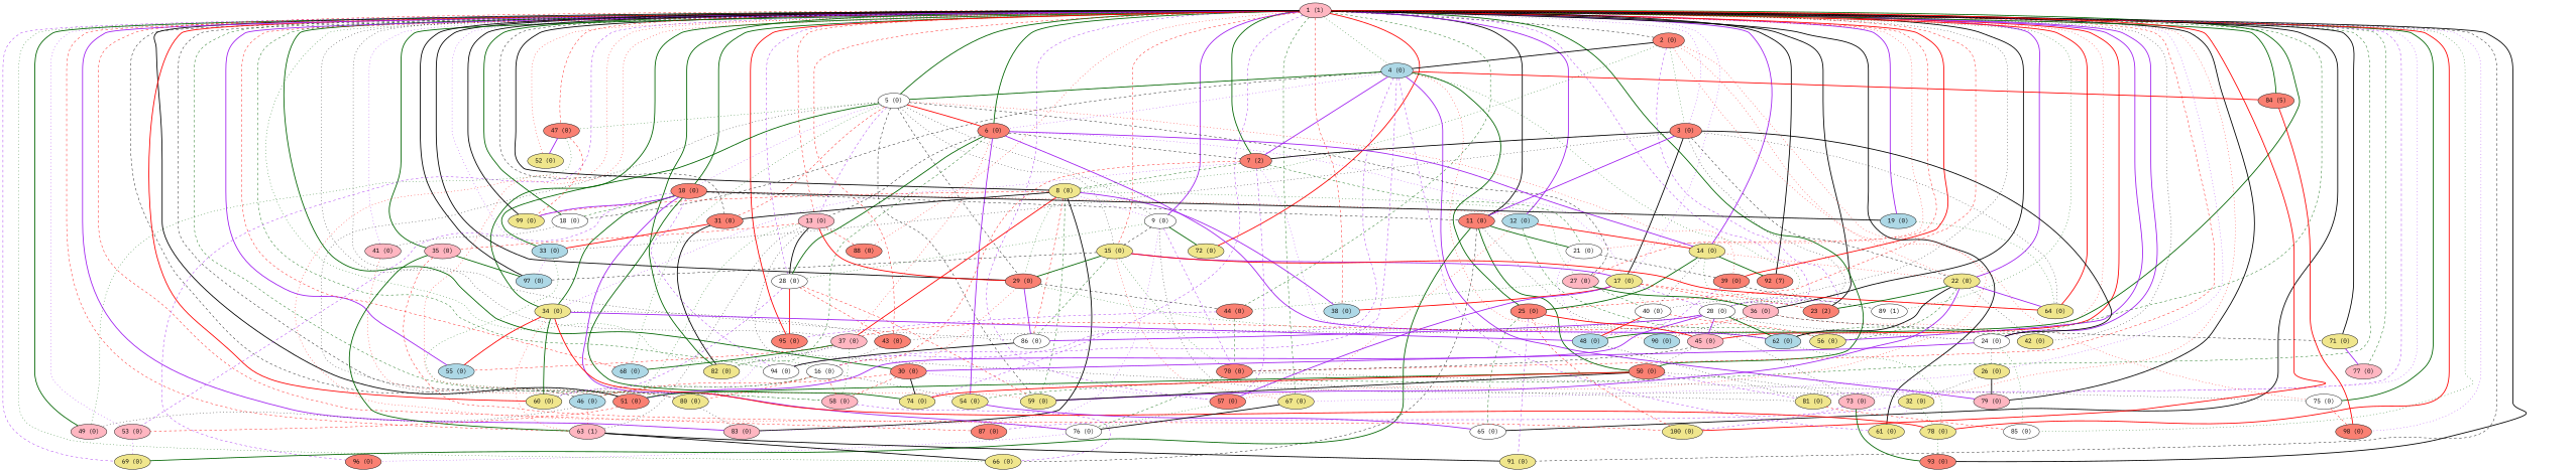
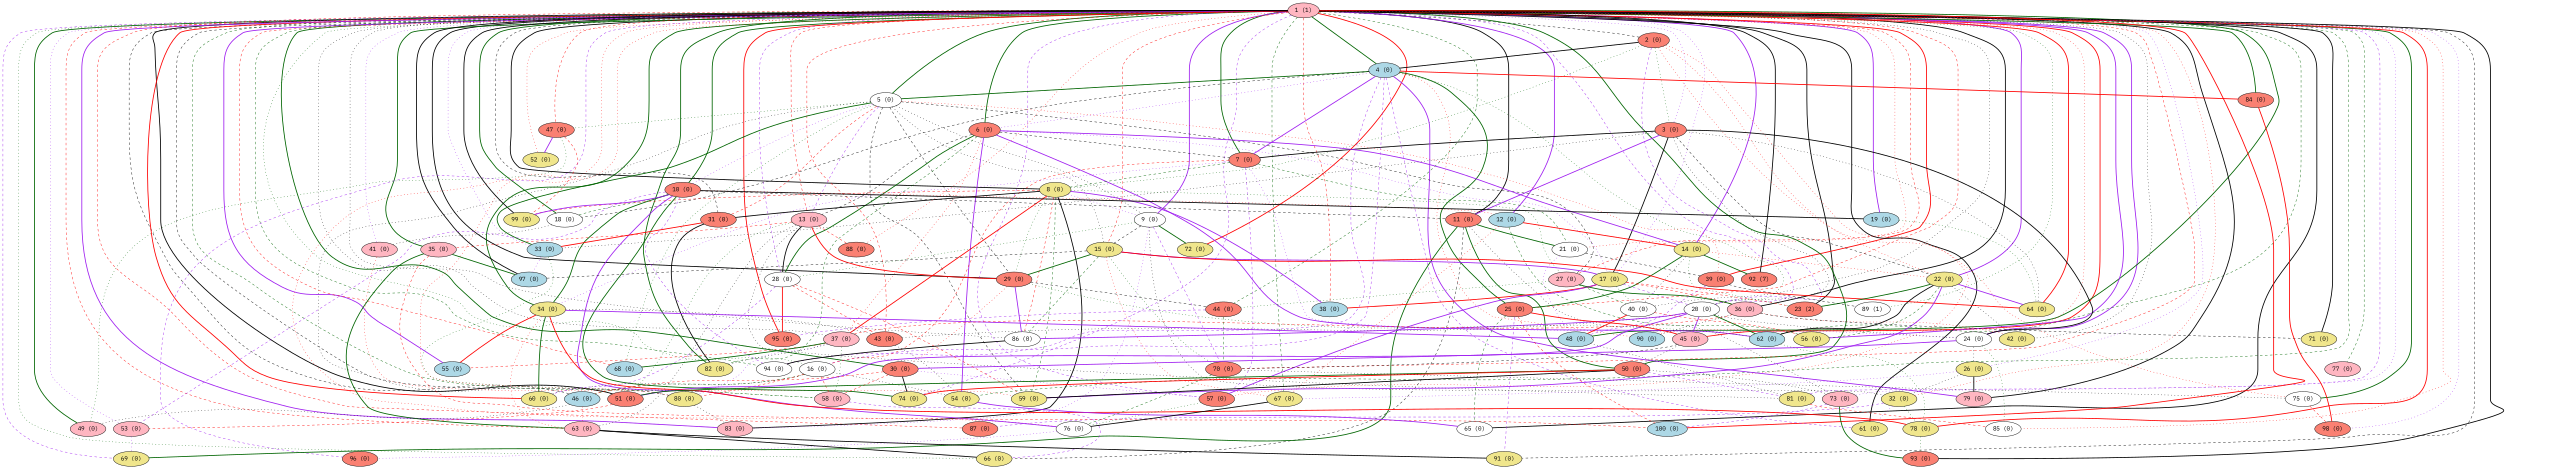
  graph {
    fontname="IBM Plex Mono"
    node [fillcolor=khaki fontname="IBM Plex Mono" style=filled]
    edge [color=black fontname="IBM Plex Mono" style=bold]
    n1 [fillcolor=lightpink label="1 (1)"]
    n2 [fillcolor=salmon label="2 (0)"]
    n3 [fillcolor=salmon label="3 (0)"]
    n4 [fillcolor=lightblue label="4 (0)"]
    n5 [fillcolor=white label="5 (0)"]
    n6 [fillcolor=salmon label="6 (0)"]
-   n7 [fillcolor=salmon label="7 (2)"]
+   n7 [fillcolor=salmon label="7 (0)"]
    n8 [label="8 (0)"]
    n9 [fillcolor=white label="9 (0)"]
    n10 [fillcolor=salmon label="10 (0)"]
    n11 [fillcolor=salmon label="11 (0)"]
    n12 [fillcolor=lightblue label="12 (0)"]
    n13 [fillcolor=lightpink label="13 (0)"]
    n14 [label="14 (0)"]
    n15 [label="15 (0)"]
    n16 [fillcolor=white label="16 (0)"]
    n17 [label="17 (0)"]
    n18 [fillcolor=white label="18 (0)"]
    n19 [fillcolor=lightblue label="19 (0)"]
    n20 [fillcolor=white label="20 (0)"]
    n21 [fillcolor=white label="21 (0)"]
    n22 [label="22 (0)"]
    n23 [fillcolor=salmon label="23 (2)"]
    n24 [fillcolor=white label="24 (0)"]
    n25 [fillcolor=salmon label="25 (0)"]
    n26 [label="26 (0)"]
    n27 [fillcolor=lightpink label="27 (0)"]
    n28 [fillcolor=white label="28 (0)"]
    n29 [fillcolor=salmon label="29 (0)"]
    n30 [fillcolor=salmon label="30 (0)"]
    n31 [fillcolor=salmon label="31 (0)"]
    n32 [label="32 (0)"]
    n33 [fillcolor=lightblue label="33 (0)"]
    n34 [label="34 (0)"]
    n35 [fillcolor=lightpink label="35 (0)"]
    n36 [fillcolor=lightpink label="36 (0)"]
    n37 [fillcolor=lightpink label="37 (0)"]
    n38 [fillcolor=lightblue label="38 (0)"]
    n39 [fillcolor=salmon label="39 (0)"]
    n40 [fillcolor=white label="40 (0)"]
    n41 [fillcolor=lightpink label="41 (0)"]
    n42 [label="42 (0)"]
    n43 [fillcolor=salmon label="43 (0)"]
    n44 [fillcolor=salmon label="44 (0)"]
    n45 [fillcolor=lightpink label="45 (0)"]
    n46 [fillcolor=lightblue label="46 (0)"]
    n47 [fillcolor=salmon label="47 (0)"]
    n48 [fillcolor=lightblue label="48 (0)"]
    n49 [fillcolor=lightpink label="49 (0)"]
    n50 [fillcolor=salmon label="50 (0)"]
    n51 [fillcolor=salmon label="51 (0)"]
    n52 [label="52 (0)"]
    n53 [fillcolor=lightpink label="53 (0)"]
    n54 [label="54 (0)"]
    n55 [fillcolor=lightblue label="55 (0)"]
    n56 [label="56 (0)"]
    n57 [fillcolor=salmon label="57 (0)"]
    n58 [fillcolor=lightpink label="58 (0)"]
    n59 [label="59 (0)"]
    n60 [label="60 (0)"]
    n61 [label="61 (0)"]
    n62 [fillcolor=lightblue label="62 (0)"]
-   n63 [fillcolor=lightpink label="63 (1)"]
+   n63 [fillcolor=lightpink label="63 (0)"]
    n64 [label="64 (0)"]
    n65 [fillcolor=white label="65 (0)"]
    n66 [label="66 (0)"]
    n67 [label="67 (0)"]
    n68 [fillcolor=lightblue label="68 (0)"]
    n69 [label="69 (0)"]
    n70 [fillcolor=salmon label="70 (0)"]
    n71 [label="71 (0)"]
    n72 [label="72 (0)"]
    n73 [fillcolor=lightpink label="73 (0)"]
    n74 [label="74 (0)"]
    n75 [fillcolor=white label="75 (0)"]
    n76 [fillcolor=white label="76 (0)"]
    n77 [fillcolor=lightpink label="77 (0)"]
    n78 [label="78 (0)"]
    n79 [fillcolor=lightpink label="79 (0)"]
    n80 [label="80 (0)"]
    n81 [label="81 (0)"]
    n82 [label="82 (0)"]
    n83 [fillcolor=lightpink label="83 (0)"]
-   n84 [fillcolor=salmon label="84 (5)"]
+   n84 [fillcolor=salmon label="84 (0)"]
    n85 [fillcolor=white label="85 (0)"]
    n86 [fillcolor=white label="86 (0)"]
    n87 [fillcolor=salmon label="87 (0)"]
    n88 [fillcolor=salmon label="88 (0)"]
    n89 [fillcolor=white label="89 (1)"]
    n90 [fillcolor=lightblue label="90 (0)"]
    n91 [label="91 (0)"]
    n92 [fillcolor=salmon label="92 (7)"]
    n93 [fillcolor=salmon label="93 (0)"]
    n94 [fillcolor=white label="94 (0)"]
    n95 [fillcolor=salmon label="95 (0)"]
    n96 [fillcolor=salmon label="96 (0)"]
    n97 [fillcolor=lightblue label="97 (0)"]
    n98 [fillcolor=salmon label="98 (0)"]
    n99 [label="99 (0)"]
-   n100 [label="100 (0)"]
+   n100 [fillcolor=lightblue label="100 (0)"]
    n1 -- n2 [style=dashed]
    n1 -- n3 [color=purple style=dotted]
-   n1 -- n4 [color=darkgreen style=dotted]
+   n1 -- n4 [color=darkgreen]
    n1 -- n5 [color=darkgreen]
    n1 -- n6 [color=darkgreen]
    n1 -- n7 [color=darkgreen]
    n1 -- n8
    n1 -- n9 [color=purple]
    n1 -- n10 [color=darkgreen]
    n1 -- n11
    n1 -- n12 [color=purple]
    n1 -- n13 [color=red style=dashed]
    n1 -- n14 [color=purple]
    n1 -- n15 [color=red style=dashed]
    n1 -- n16 [color=darkgreen style=dotted]
    n1 -- n17 [color=purple style=dotted]
    n1 -- n18 [color=darkgreen]
    n1 -- n19 [color=purple]
    n1 -- n20 [color=purple style=dashed]
    n1 -- n21 [color=red style=dotted]
    n1 -- n22 [color=purple]
    n1 -- n23
    n1 -- n24 [color=purple]
    n1 -- n25 [color=red style=dashed]
    n1 -- n26 [color=purple style=dotted]
    n1 -- n27 [color=red style=dashed]
    n1 -- n28 [color=purple style=dashed]
    n1 -- n29
    n1 -- n30 [color=darkgreen]
    n1 -- n31 [style=dashed]
    n1 -- n32 [color=red style=dotted]
    n1 -- n33 [color=purple style=dotted]
    n1 -- n34 [color=darkgreen]
    n1 -- n35 [color=darkgreen]
    n1 -- n36
    n1 -- n37 [style=dotted]
    n1 -- n38 [color=red style=dashed]
    n1 -- n39 [color=red]
    n1 -- n40 [style=dotted]
    n1 -- n41 [color=purple style=dotted]
    n1 -- n42 [style=dotted]
    n1 -- n43 [color=red style=dashed]
    n1 -- n44 [color=darkgreen style=dashed]
    n1 -- n45 [color=red]
    n1 -- n46 [style=dashed]
    n1 -- n47 [color=red style=dashed]
    n1 -- n48 [color=darkgreen]
    n1 -- n49 [color=darkgreen]
    n1 -- n50 [color=darkgreen]
    n1 -- n51
    n1 -- n52 [color=red style=dotted]
    n1 -- n53 [color=purple style=dotted]
    n1 -- n54 [color=darkgreen style=dashed]
    n1 -- n55 [color=purple]
    n1 -- n56 [color=purple]
    n1 -- n57 [color=purple style=dashed]
    n1 -- n58 [color=darkgreen style=dashed]
    n1 -- n59 [color=red style=dotted]
    n1 -- n60 [color=red]
    n1 -- n61
    n1 -- n62 [color=darkgreen style=dashed]
    n1 -- n63 [color=red style=dashed]
    n1 -- n64 [color=red]
    n1 -- n65
    n1 -- n66 [color=darkgreen style=dotted]
    n1 -- n67 [color=darkgreen style=dashed]
    n1 -- n68 [color=red style=dashed]
    n1 -- n69 [color=purple style=dashed]
    n1 -- n70 [color=red style=dashed]
    n1 -- n71
    n1 -- n72 [color=red]
    n1 -- n73 [color=purple style=dotted]
    n1 -- n74 [color=purple style=dashed]
    n1 -- n75 [color=darkgreen]
    n1 -- n76 [color=red style=dotted]
    n1 -- n77 [color=darkgreen style=dashed]
    n1 -- n78 [color=red]
    n1 -- n79
    n1 -- n80 [style=dashed]
    n1 -- n81 [color=purple style=dashed]
    n1 -- n82 [color=darkgreen]
    n1 -- n83 [color=purple]
    n1 -- n84 [color=darkgreen]
-   n1 -- n85 [color=darkgreen style=dotted]
+   n1 -- n85 [color=red style=dotted]
    n1 -- n86 [style=dotted]
    n1 -- n87 [color=red style=dashed]
    n1 -- n88 [color=red style=dotted]
    n1 -- n89 [color=darkgreen style=dotted]
    n1 -- n90 [color=red style=dotted]
    n1 -- n91 [style=dashed]
    n1 -- n92
    n1 -- n93
    n1 -- n94 [color=darkgreen style=dashed]
    n1 -- n95 [color=red]
    n1 -- n96 [color=purple style=dashed]
    n1 -- n97
    n1 -- n98 [color=purple style=dotted]
    n1 -- n99
    n1 -- n100 [color=red]
    n2 -- n3 [color=darkgreen style=dotted]
    n2 -- n4
    n2 -- n8 [color=darkgreen style=dotted]
    n2 -- n20 [color=purple style=dashed]
    n2 -- n22 [color=red style=dotted]
    n2 -- n57 [color=red style=dotted]
    n2 -- n75 [color=red style=dotted]
    n3 -- n7
    n3 -- n11 [color=purple]
    n3 -- n17
    n3 -- n20 [style=dotted]
    n3 -- n22 [style=dashed]
    n3 -- n24
    n3 -- n33 [style=dotted]
    n3 -- n64 [style=dotted]
    n4 -- n5 [color=darkgreen]
    n4 -- n6 [color=purple style=dotted]
    n4 -- n7 [color=purple]
    n4 -- n16 [color=purple style=dashed]
    n4 -- n18 [style=dashed]
    n4 -- n20 [color=darkgreen style=dotted]
    n4 -- n25 [color=darkgreen]
    n4 -- n61 [color=purple style=dashed]
    n4 -- n79 [color=purple]
    n4 -- n84 [color=red]
    n4 -- n90 [color=red style=dotted]
    n4 -- n94 [color=purple style=dashed]
-   n5 -- n6 [color=red]
    n5 -- n9 [style=dotted]
    n5 -- n10 [color=purple style=dotted]
    n5 -- n13 [color=purple style=dashed]
    n5 -- n15 [style=dotted]
    n5 -- n27 [style=dashed]
    n5 -- n29 [style=dashed]
    n5 -- n31 [color=red style=dashed]
    n5 -- n33 [color=darkgreen]
    n5 -- n39 [color=red style=dotted]
    n5 -- n47 [color=darkgreen style=dotted]
    n5 -- n51 [style=dotted]
    n5 -- n59 [style=dashed]
    n5 -- n68 [color=darkgreen style=dotted]
    n6 -- n7 [style=dashed]
    n6 -- n13 [style=dashed]
    n6 -- n14 [color=purple]
    n6 -- n17 [color=purple style=dotted]
    n6 -- n28 [color=darkgreen]
    n6 -- n37 [color=red style=dotted]
    n6 -- n54 [color=purple]
    n6 -- n62 [color=purple]
    n6 -- n82 [color=darkgreen style=dashed]
    n7 -- n8 [color=darkgreen style=dashed]
    n7 -- n16 [color=red style=dashed]
    n7 -- n21 [color=darkgreen style=dashed]
    n7 -- n24 [color=purple style=dotted]
    n7 -- n34 [color=purple style=dotted]
    n7 -- n57 [color=purple style=dashed]
    n8 -- n9 [color=purple style=dotted]
    n8 -- n27 [color=darkgreen style=dotted]
    n8 -- n29 [color=darkgreen style=dotted]
    n8 -- n31
    n8 -- n37 [color=red]
    n8 -- n38 [color=purple]
    n8 -- n59 [color=darkgreen style=dashed]
    n8 -- n83
    n8 -- n86 [color=red style=dashed]
    n8 -- n99 [color=red style=dashed]
    n9 -- n15 [style=dashed]
    n9 -- n28 [color=darkgreen style=dotted]
    n9 -- n32 [style=dotted]
    n9 -- n70 [color=purple style=dashed]
    n9 -- n72 [color=darkgreen]
    n9 -- n83 [color=purple style=dotted]
    n10 -- n11 [style=dashed]
    n10 -- n12 [color=red style=dotted]
    n10 -- n18 [color=darkgreen style=dashed]
    n10 -- n19
    n10 -- n34 [color=darkgreen]
    n10 -- n53 [color=purple style=dashed]
    n10 -- n74 [color=darkgreen]
    n10 -- n76 [color=purple]
    n10 -- n94 [color=purple style=dashed]
    n10 -- n99 [color=purple]
    n11 -- n21 [color=darkgreen]
    n11 -- n50 [color=darkgreen]
    n11 -- n66 [style=dashed]
    n11 -- n69 [color=darkgreen]
    n11 -- n73 [style=dotted]
    n12 -- n14 [color=red]
    n12 -- n56 [color=darkgreen style=dashed]
    n12 -- n67 [color=red style=dotted]
    n13 -- n28
    n13 -- n29 [color=red]
    n13 -- n35 [color=red style=dashed]
    n13 -- n51 [color=darkgreen style=dotted]
    n13 -- n63 [style=dotted]
    n13 -- n81 [style=dotted]
    n13 -- n88 [color=red style=dashed]
    n14 -- n22 [color=red style=dotted]
    n14 -- n23 [color=darkgreen style=dotted]
    n14 -- n25 [color=darkgreen]
    n14 -- n40 [style=dotted]
    n14 -- n92 [color=darkgreen]
    n15 -- n17 [color=purple]
    n15 -- n29 [color=darkgreen]
    n15 -- n64 [color=red]
    n15 -- n67 [color=red style=dotted]
    n15 -- n70 [color=darkgreen style=dotted]
    n15 -- n86 [color=darkgreen style=dashed]
    n15 -- n97 [style=dashed]
    n16 -- n46 [color=darkgreen style=dashed]
    n16 -- n54 [style=dotted]
    n16 -- n58 [color=red style=dashed]
    n16 -- n60 [style=dotted]
    n16 -- n80 [color=red style=dashed]
    n17 -- n20 [color=purple style=dashed]
    n17 -- n23 [color=red style=dashed]
    n17 -- n36 [color=red style=dashed]
    n17 -- n38 [color=red]
    n17 -- n40 [color=darkgreen style=dotted]
    n17 -- n57 [color=purple]
    n18 -- n41 [style=dotted]
    n19 -- n64 [color=darkgreen style=dotted]
    n20 -- n24 [style=dotted]
    n20 -- n43 [style=dotted]
    n20 -- n45 [color=purple]
    n20 -- n51 [color=purple]
    n20 -- n62 [color=darkgreen]
    n20 -- n86 [color=purple]
    n21 -- n39 [style=dashed]
    n21 -- n48 [color=purple style=dotted]
    n22 -- n23 [color=darkgreen]
    n22 -- n42 [style=dotted]
    n22 -- n56 [color=darkgreen style=dashed]
    n22 -- n59 [color=purple]
    n22 -- n62
    n22 -- n64 [color=purple]
    n24 -- n26 [style=dotted]
    n24 -- n30 [color=purple]
    n24 -- n85 [color=darkgreen style=dotted]
    n25 -- n45 [color=red]
    n25 -- n65 [color=darkgreen style=dashed]
    n25 -- n91 [color=purple style=dashed]
    n25 -- n100 [color=red style=dashed]
    n26 -- n32 [style=dotted]
    n26 -- n67 [color=purple style=dotted]
    n26 -- n79
    n27 -- n36 [color=darkgreen]
    n27 -- n40 [color=darkgreen style=dashed]
    n27 -- n44 [color=darkgreen style=dotted]
    n28 -- n43 [color=red style=dashed]
    n28 -- n59 [color=red style=dashed]
    n28 -- n60 [color=purple style=dashed]
    n28 -- n95 [color=red]
    n29 -- n30 [color=red style=dotted]
    n29 -- n44 [style=dashed]
    n29 -- n62 [color=darkgreen style=dotted]
    n29 -- n86 [color=purple]
    n30 -- n46 [color=red style=dashed]
    n30 -- n57 [color=purple style=dotted]
    n30 -- n58 [color=red style=dashed]
    n30 -- n74
    n31 -- n33 [color=red]
    n31 -- n82
    n32 -- n61 [color=purple style=dotted]
    n32 -- n78 [color=darkgreen style=dotted]
    n32 -- n87 [color=purple style=dashed]
    n33 -- n58 [color=darkgreen style=dotted]
    n33 -- n97 [color=purple style=dotted]
    n34 -- n43 [style=dotted]
    n34 -- n48 [color=purple]
    n34 -- n55 [color=red]
    n34 -- n60 [color=darkgreen]
    n34 -- n63 [color=red style=dotted]
    n34 -- n78 [color=red]
    n35 -- n63 [color=darkgreen]
    n35 -- n97 [color=darkgreen]
    n35 -- n100 [color=red style=dashed]
    n36 -- n37 [color=red style=dashed]
    n36 -- n42 [color=red style=dotted]
    n36 -- n71 [style=dashed]
    n36 -- n90 [style=dotted]
    n37 -- n55 [color=red style=dashed]
    n37 -- n58 [color=darkgreen style=dotted]
    n37 -- n68 [color=darkgreen]
    n37 -- n80 [color=purple style=dotted]
    n37 -- n82 [style=dotted]
    n39 -- n48 [color=purple style=dashed]
    n39 -- n89 [style=dashed]
    n40 -- n48 [color=red]
    n40 -- n56 [color=red style=dashed]
    n41 -- n80 [color=red style=dotted]
-   n43 -- n16 [style=dotted]
+   n43 -- n54 [style=dotted]
    n44 -- n70 [color=darkgreen style=dashed]
    n44 -- n95 [color=purple style=dashed]
    n45 -- n50 [style=dotted]
    n45 -- n70 [style=dashed]
    n46 -- n49 [style=dotted]
    n46 -- n63 [color=red style=dotted]
    n47 -- n49 [color=darkgreen style=dotted]
    n47 -- n52 [color=purple]
    n47 -- n99 [color=red style=dashed]
    n48 -- n81 [style=dotted]
    n50 -- n51 [color=darkgreen]
    n50 -- n59
    n50 -- n73 [style=dotted]
    n50 -- n74 [color=red]
    n50 -- n81 [color=purple style=dashed]
    n51 -- n53 [color=red style=dashed]
    n53 -- n69 [color=purple style=dotted]
    n54 -- n65 [color=purple]
    n57 -- n76 [color=darkgreen style=dotted]
    n58 -- n66 [color=purple style=dashed]
    n62 -- n78 [color=darkgreen style=dotted]
    n63 -- n66
    n63 -- n91
    n67 -- n76
    n70 -- n75 [style=dotted]
    n70 -- n76 [color=darkgreen style=dashed]
-   n71 -- n77 [color=purple]
    n73 -- n93 [color=darkgreen]
    n73 -- n100 [color=purple style=dashed]
    n75 -- n98 [color=red style=dashed]
    n76 -- n96 [color=purple style=dotted]
    n78 -- n93 [color=darkgreen style=dotted]
    n80 -- n83 [style=dotted]
    n81 -- n85 [color=red style=dashed]
    n84 -- n98 [color=red]
    n86 -- n94
  }
